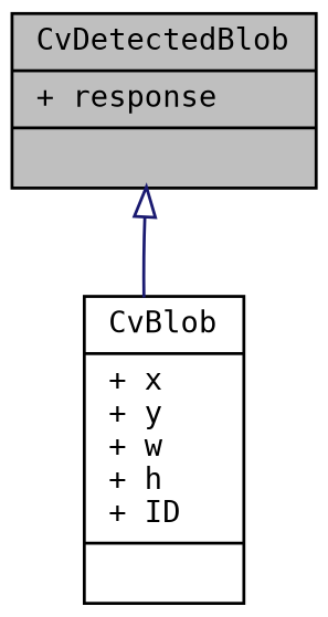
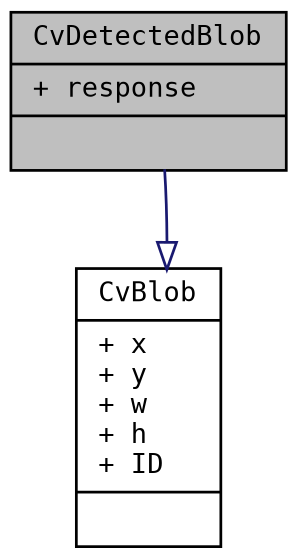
  digraph {
    fontname="DejaVu Sans Mono"
    node [color=black fontname="DejaVu Sans Mono" fontsize=10 shape=record style=filled]
    n1 [fillcolor=grey75 fontcolor=black height=0.2 label="{CvDetectedBlob\n|+ response\l|}" width=0.4]
    n2 [fillcolor=white height=0.2 label="{CvBlob\n|+ x\l+ y\l+ w\l+ h\l+ ID\l|}" width=0.4]
-   n1 -> n2 [arrowtail=onormal color=midnightblue dir=back fontname="DejaVu Sans Mono" fontsize=10 labelfontname=Helvetica labelfontsize=10 style=solid]
+   n2 -> n1 [arrowtail=onormal color=midnightblue dir=back fontname="DejaVu Sans Mono" fontsize=10 labelfontname=Helvetica labelfontsize=10 style=solid]
  }
